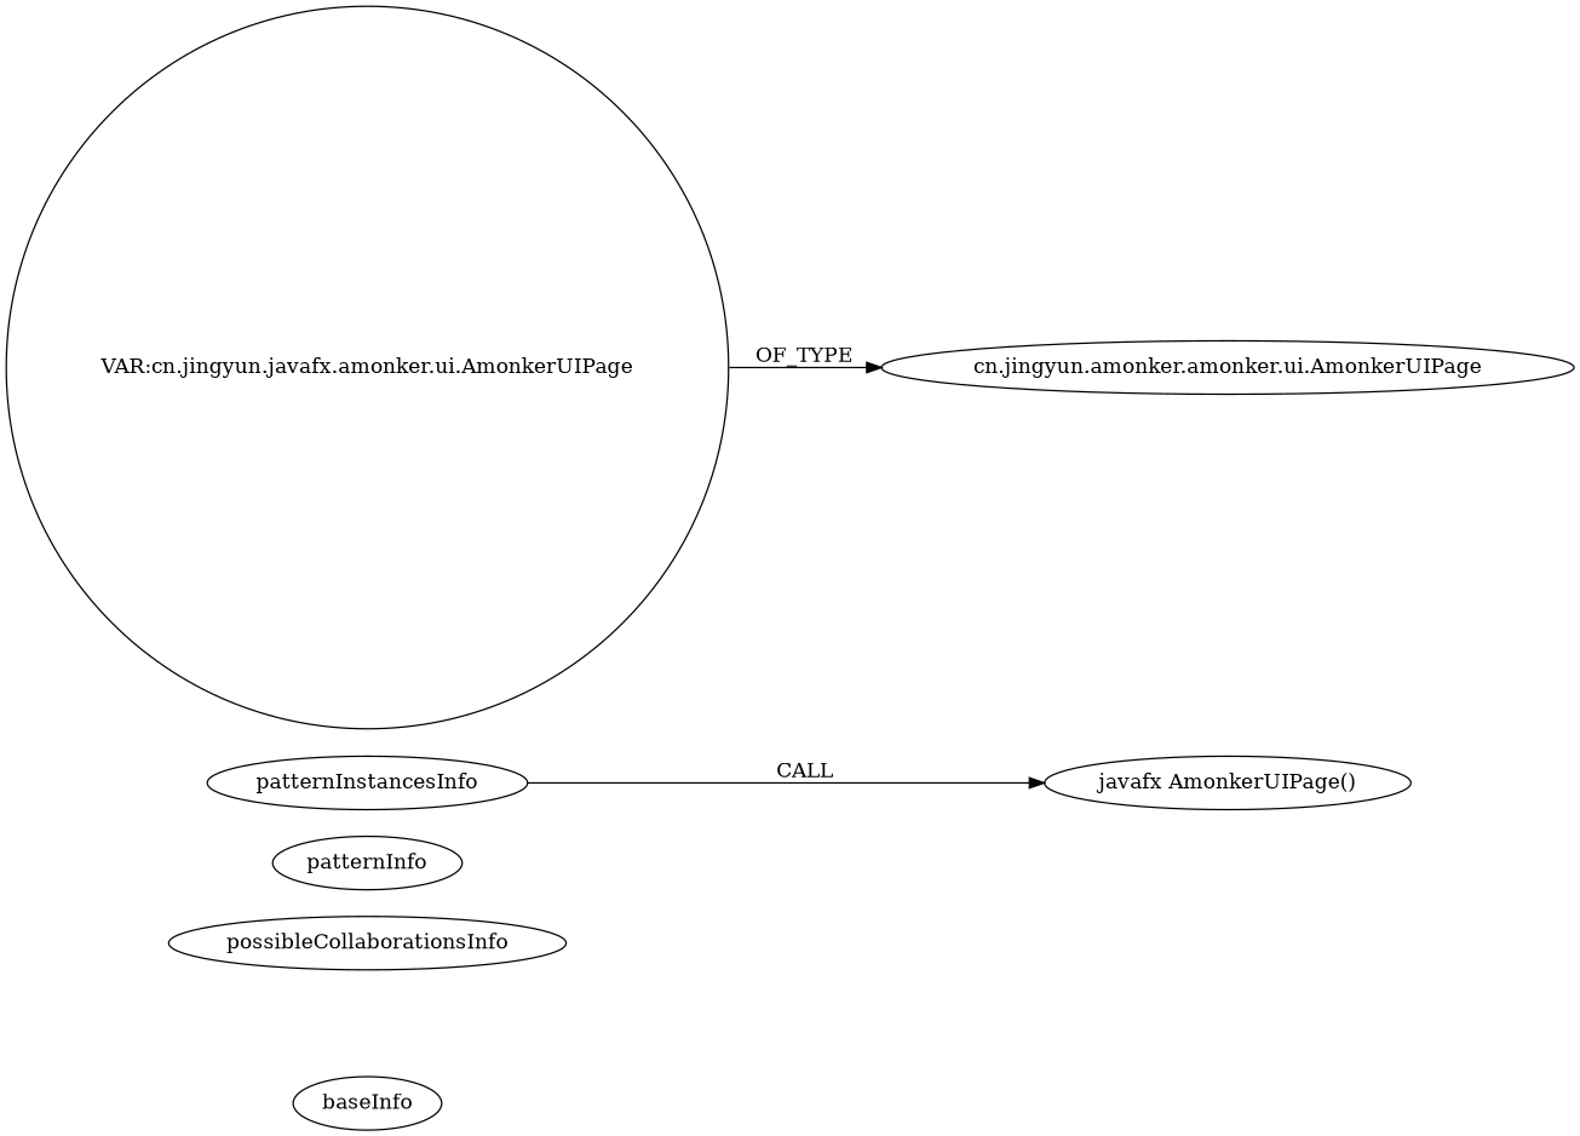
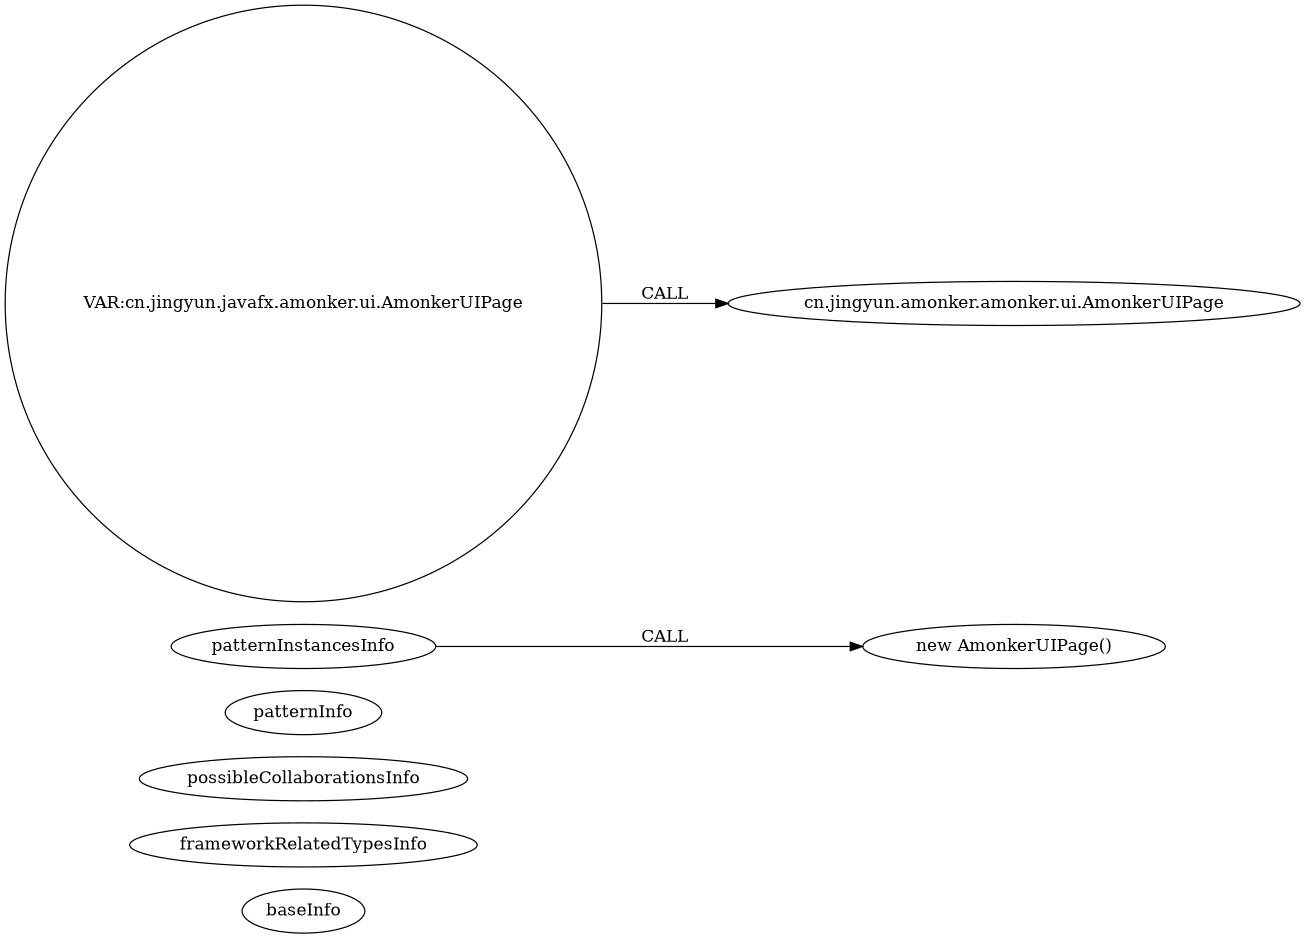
  digraph {
    rankdir=LR
    baseInfo [category=pattern graphId=4391 isAnonymous=false possibleRelation=false]
+   frameworkRelatedTypesInfo
    possibleCollaborationsInfo
    patternInfo [frequency=2.0 patternRootClient=null]
    patternInstancesInfo [0="amonker-Trans~/amonker-Trans/Trans-master/src/cn/jingyun/trans/MainPane.java~MainPane~1847" 1="amonker-Trans~/amonker-Trans/Trans-master/src/cn/jingyun/trans/Trans.java~Trans~1842"]
-   n6 [isFrameworkType=false label="javafx AmonkerUIPage()" vertexType=CONSTRUCTOR_CALL]
+   n6 [isFrameworkType=false label="new AmonkerUIPage()" vertexType=CONSTRUCTOR_CALL]
    n7 [isFrameworkType=false label="cn.jingyun.amonker.amonker.ui.AmonkerUIPage" vertexType=FRAMEWORK_CLASS_TYPE]
    n8 [isFrameworkType=false label="VAR:cn.jingyun.javafx.amonker.ui.AmonkerUIPage" shape=circle vertexType=VARIABLE_EXPRESION]
    patternInstancesInfo -> n6 [label=CALL]
-   n8 -> n7 [label=OF_TYPE]
+   n8 -> n7 [label=CALL]
  }
